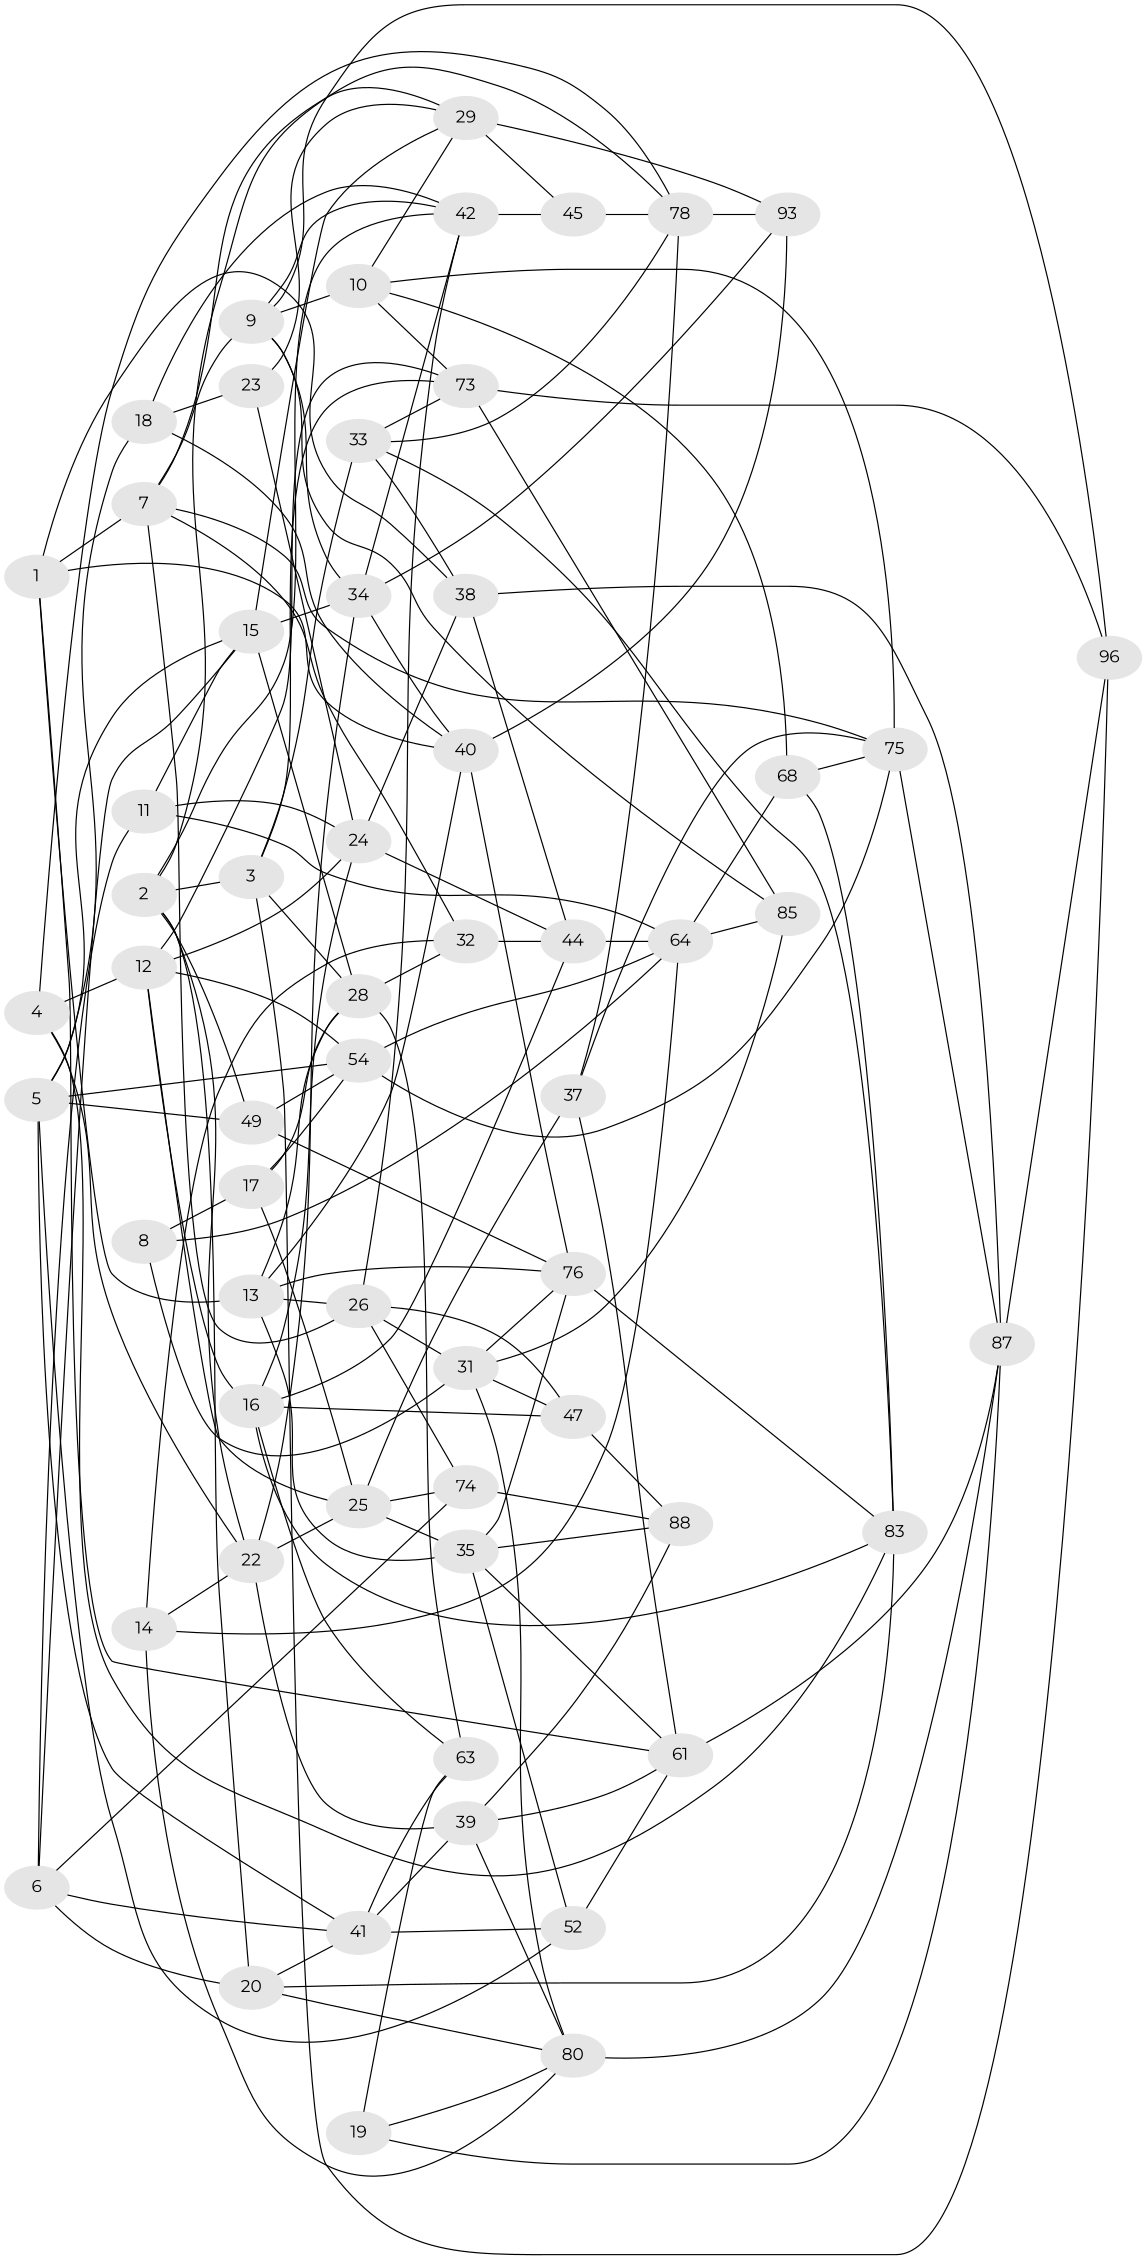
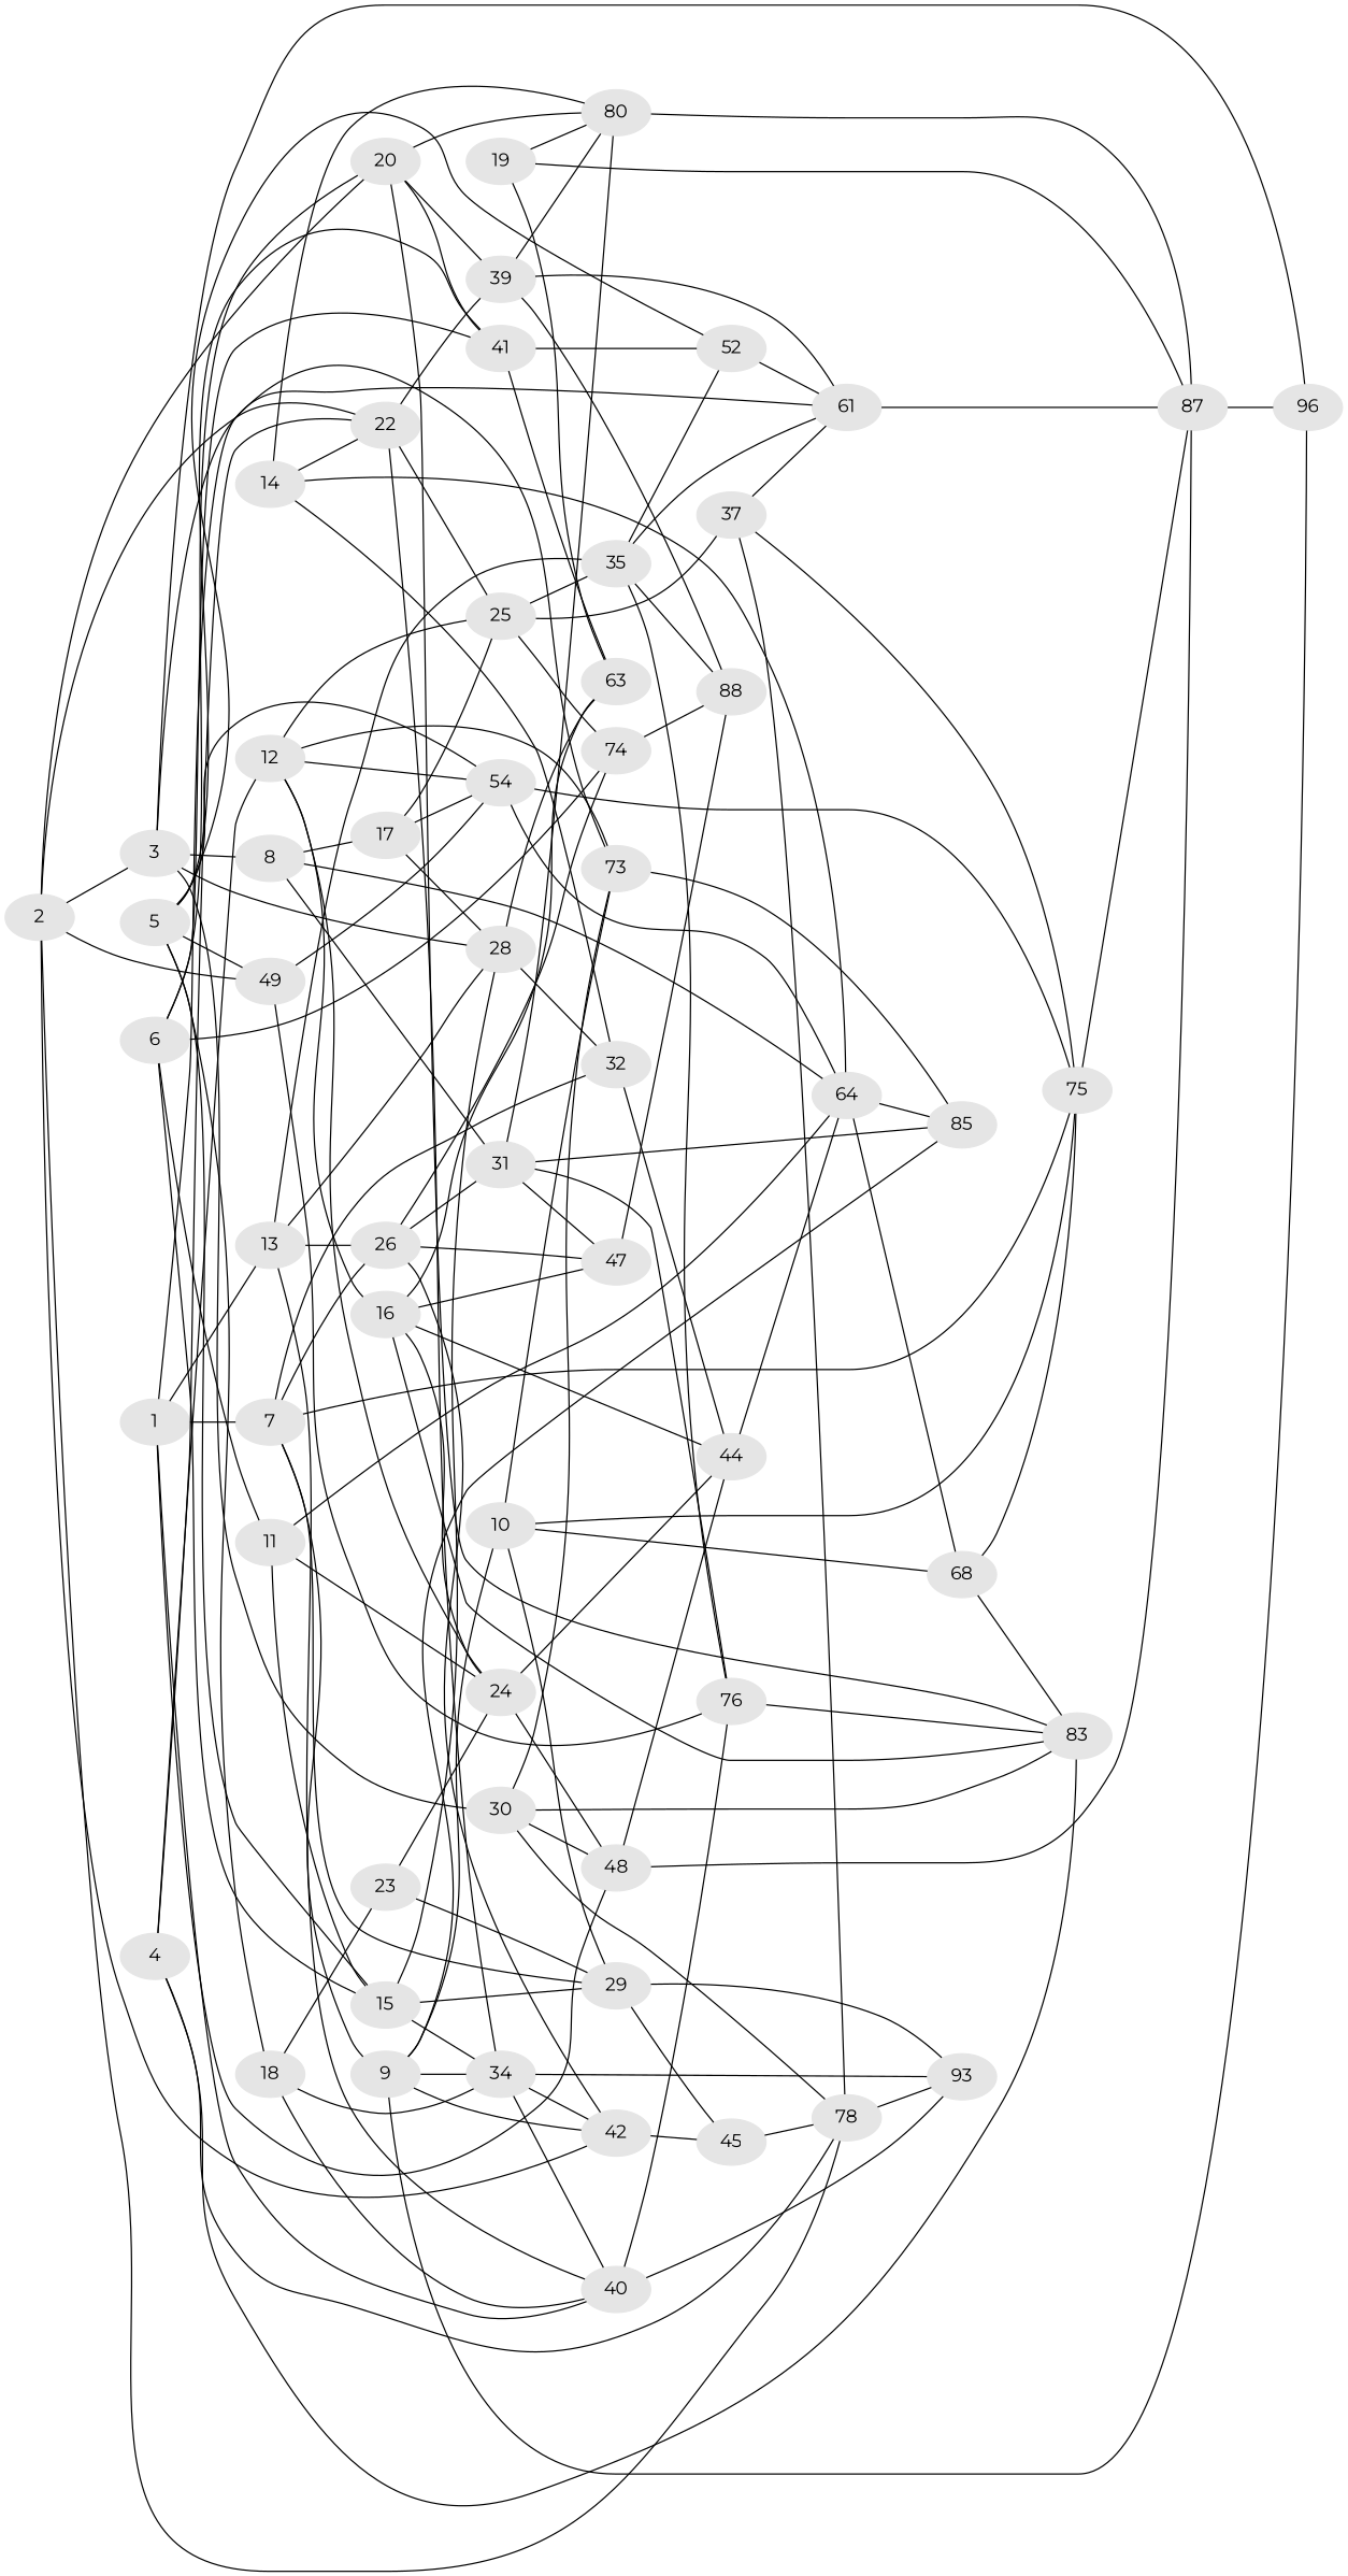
  graph {
    fontname=Montserrat
    rankdir=LR
    node [color=gray90 fontname=Montserrat style=filled]
    edge [fontname=Montserrat]
    1 [super="+30"]
    7 [super="+56"]
    13 [super="+77"]
-   38
+   38 [label=48]
    40 [super="+59"]
    61 [super="+97"]
    9 [super="+53"]
    26 [super="+62"]
    29 [super="+98"]
    32
    75 [super="+81"]
    28 [super="+70"]
    35 [super="+58"]
    76 [super="+90"]
    44 [super="+71"]
    87 [super="+92"]
    93
    2 [super="+36"]
    3 [super="+79"]
    20 [super="+60"]
    22 [super="+89"]
    42 [super="+57"]
    49
    78 [super="+91"]
    8
-   33 [super="+66"]
+   33 [super="+66" label=30]
    73 [super="+86"]
    96
    83 [super="+99"]
    41 [super="+72"]
    80 [super="+100"]
    39 [super="+46"]
    34 [super="+65"]
    25 [super="+67"]
    45
    54 [super="+82"]
    17
    31 [super="+51"]
    64 [super="+94"]
    63
    85
    12 [super="+84"]
    24 [super="+43"]
    16 [super="+50"]
    4
    5 [super="+95"]
    15 [super="+21"]
    18
    52
    23
    6 [super="+27"]
    11
    74
    88
    10 [super="+48"]
    47 [super="+55"]
    68
    19
    37
    14
    1 -- 7
    1 -- 13
    1 -- 38
    1 -- 40
    1 -- 61
    7 -- 9
    7 -- 26
    7 -- 29
    7 -- 32
    7 -- 75
    13 -- 40
    13 -- 26
    13 -- 28
    13 -- 35
-   13 -- 76
    38 -- 44
    38 -- 87
    40 -- 76
    40 -- 93
    61 -- 87
    9 -- 42
    9 -- 96
    9 -- 34
    9 -- 85
    9 -- 10
    26 -- 42
    26 -- 31
    26 -- 74
    26 -- 47
    29 -- 93
    29 -- 45
    32 -- 44
    75 -- 87
    28 -- 32
    28 -- 63
    35 -- 61
    35 -- 76
    35 -- 52
    35 -- 88
    76 -- 83
    44 -- 64
    87 -- 96
    2 -- 3
    2 -- 20
    2 -- 22
    2 -- 42
    2 -- 49
    2 -- 78
    3 -- 28
+   3 -- 8
    3 -- 33
    3 -- 73
    3 -- 96
    20 -- 83
    20 -- 41
    20 -- 80
-   41 -- 39
+   20 -- 39
    22 -- 39
    22 -- 34
    22 -- 25
    42 -- 45
    49 -- 76
    49 -- 54
    78 -- 93
    8 -- 17
    8 -- 31
    8 -- 64
    33 -- 38
    33 -- 78
    33 -- 73
    33 -- 83
-   73 -- 96
    73 -- 85
    41 -- 63
    41 -- 52
    80 -- 87
    39 -- 61
    39 -- 80
    39 -- 88
    34 -- 40
    34 -- 93
    34 -- 42
    25 -- 35
    25 -- 74
    25 -- 37
    45 -- 78
    54 -- 75
    54 -- 64
    17 -- 28
    17 -- 25
    17 -- 54
    31 -- 76
    31 -- 80
    31 -- 85
    31 -- 47
    64 -- 85
    64 -- 68
    12 -- 73
    12 -- 25
    12 -- 54
    12 -- 24
    12 -- 16
    24 -- 38
    24 -- 44
    16 -- 44
    16 -- 83
    16 -- 63
    16 -- 24
    16 -- 47
    4 -- 22
    4 -- 78
    4 -- 83
    4 -- 12
    5 -- 49
    5 -- 41
    5 -- 54
    5 -- 15
    5 -- 18
    5 -- 52
    15 -- 29
    15 -- 28
    15 -- 34
    18 -- 40
-   18 -- 42
+   18 -- 34
    18 -- 23
    52 -- 61
    23 -- 29
    23 -- 24
    6 -- 20
    6 -- 41
    6 -- 15
    6 -- 11
    6 -- 74
    11 -- 64
    11 -- 24
    11 -- 15
    74 -- 88
    10 -- 29
    10 -- 75
    10 -- 73
    10 -- 68
    47 -- 88
    68 -- 75
    68 -- 83
    19 -- 87
    19 -- 80
    19 -- 63
    37 -- 61
    37 -- 75
    37 -- 78
    14 -- 32
    14 -- 22
    14 -- 80
    14 -- 64
  }
